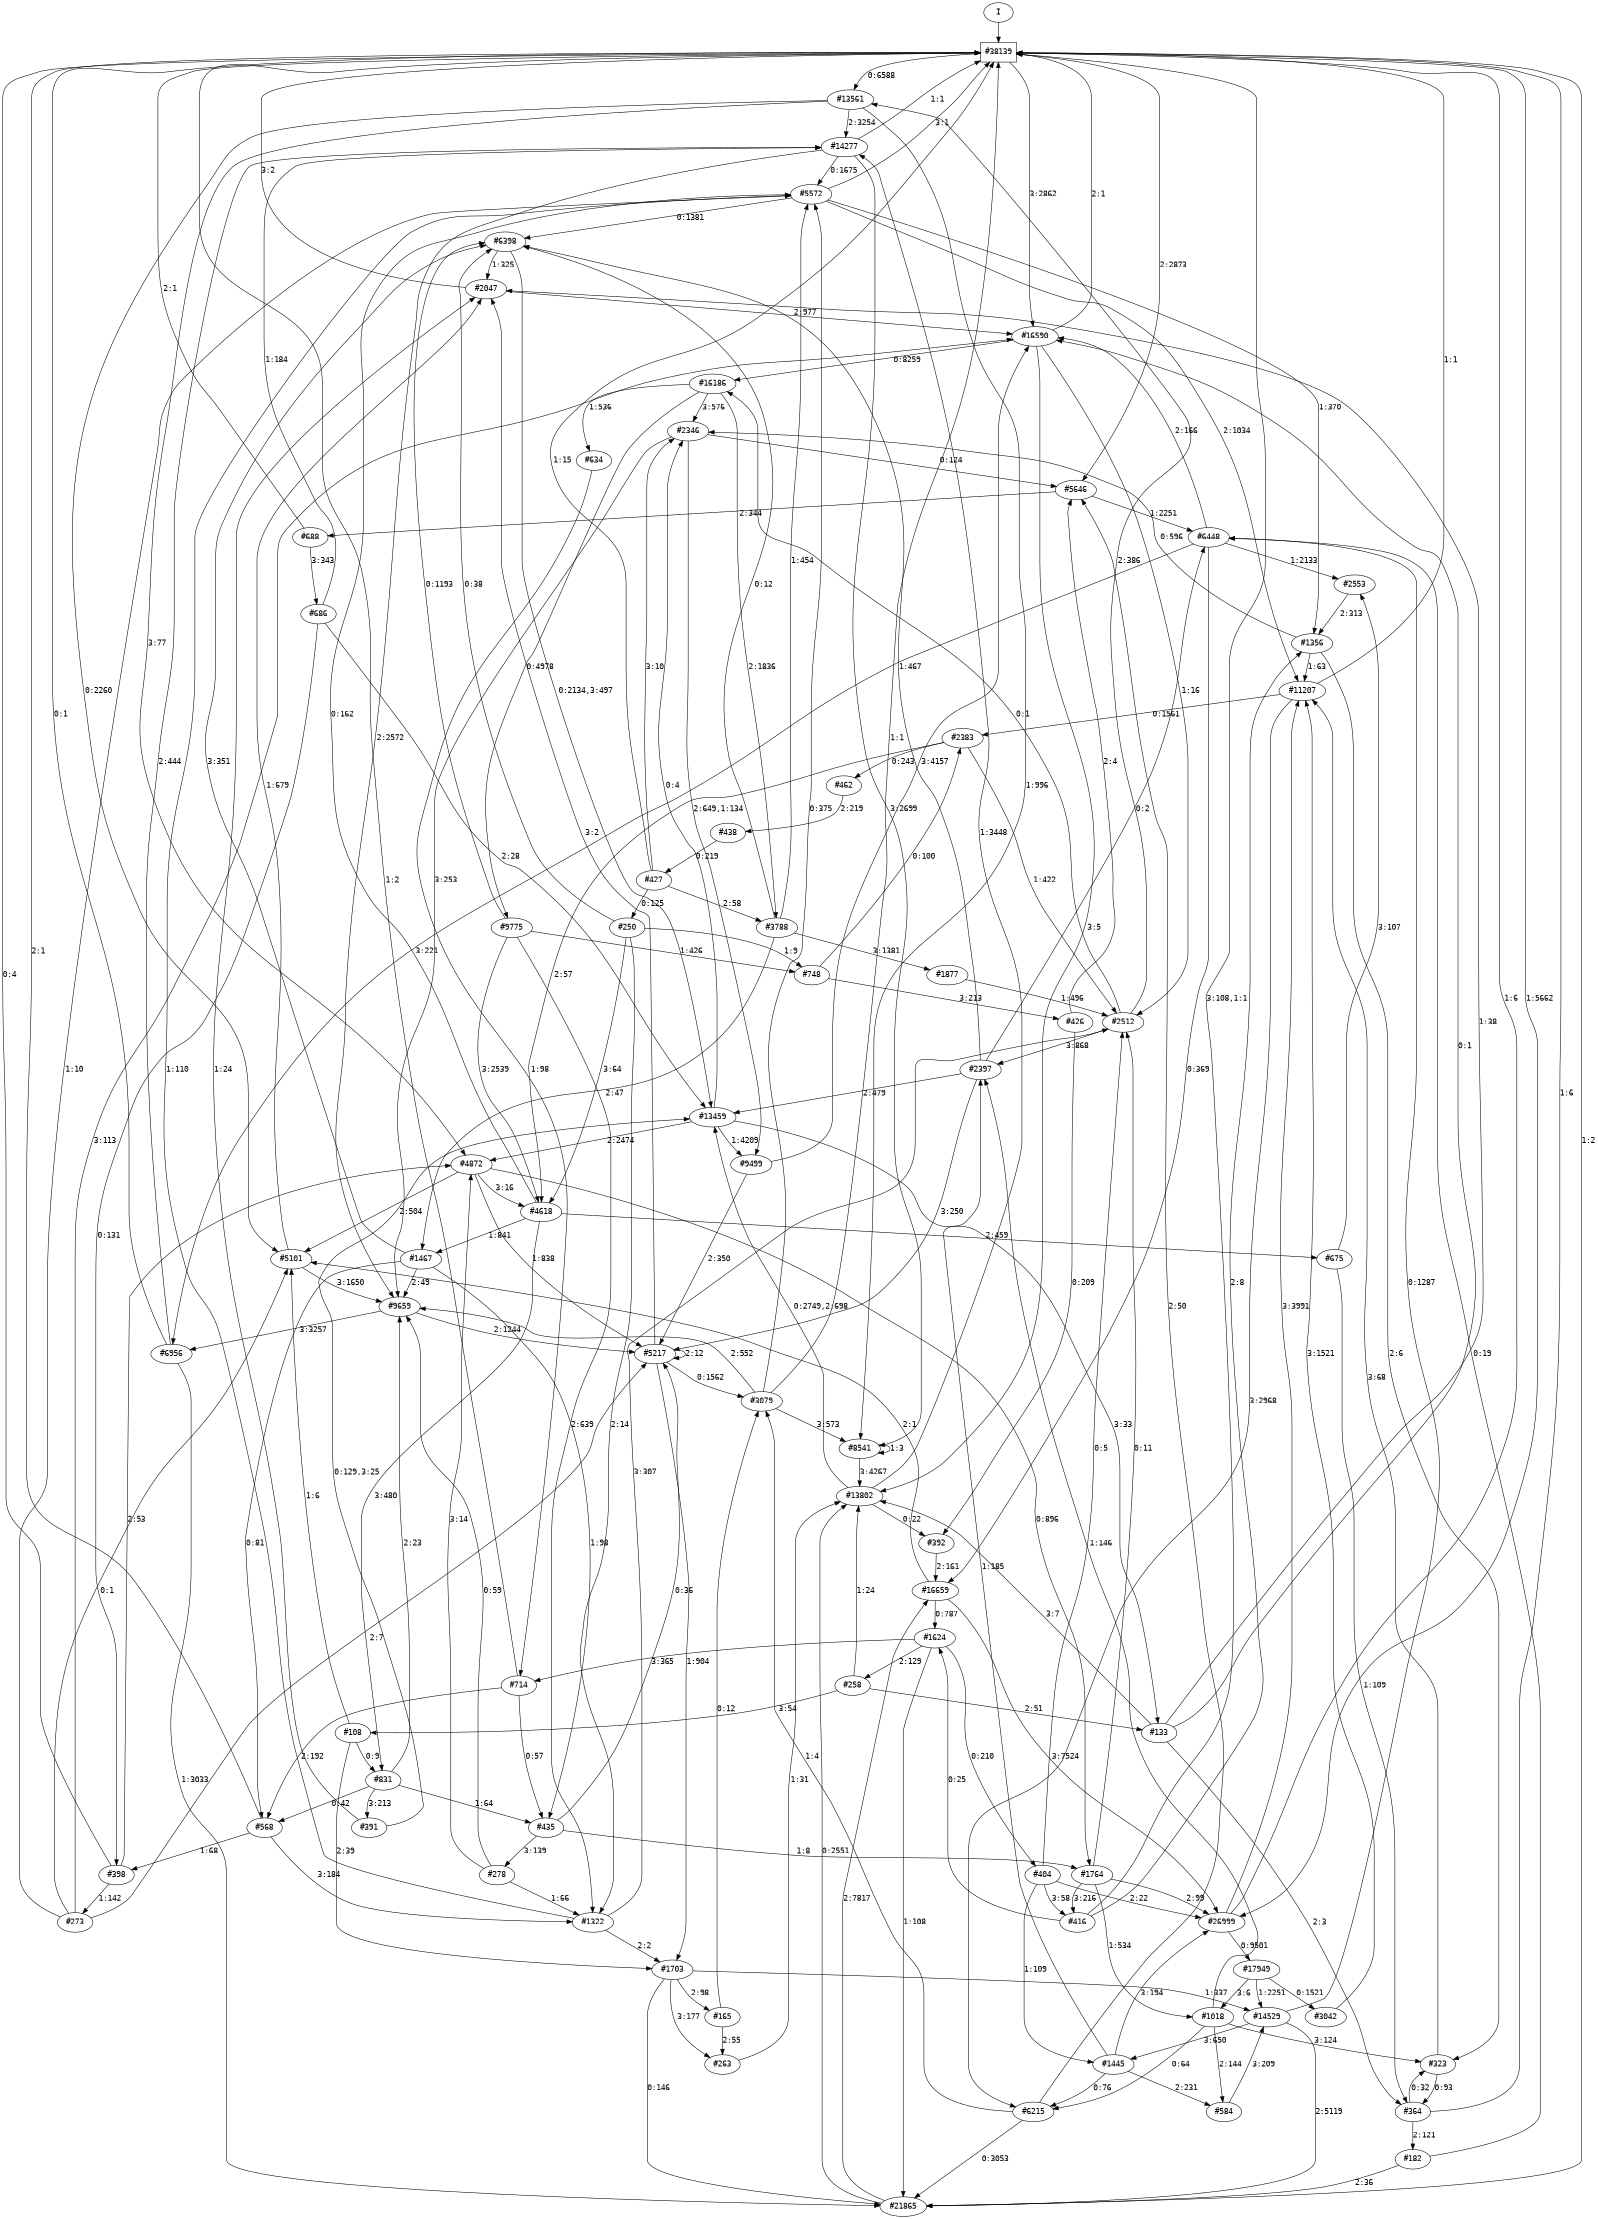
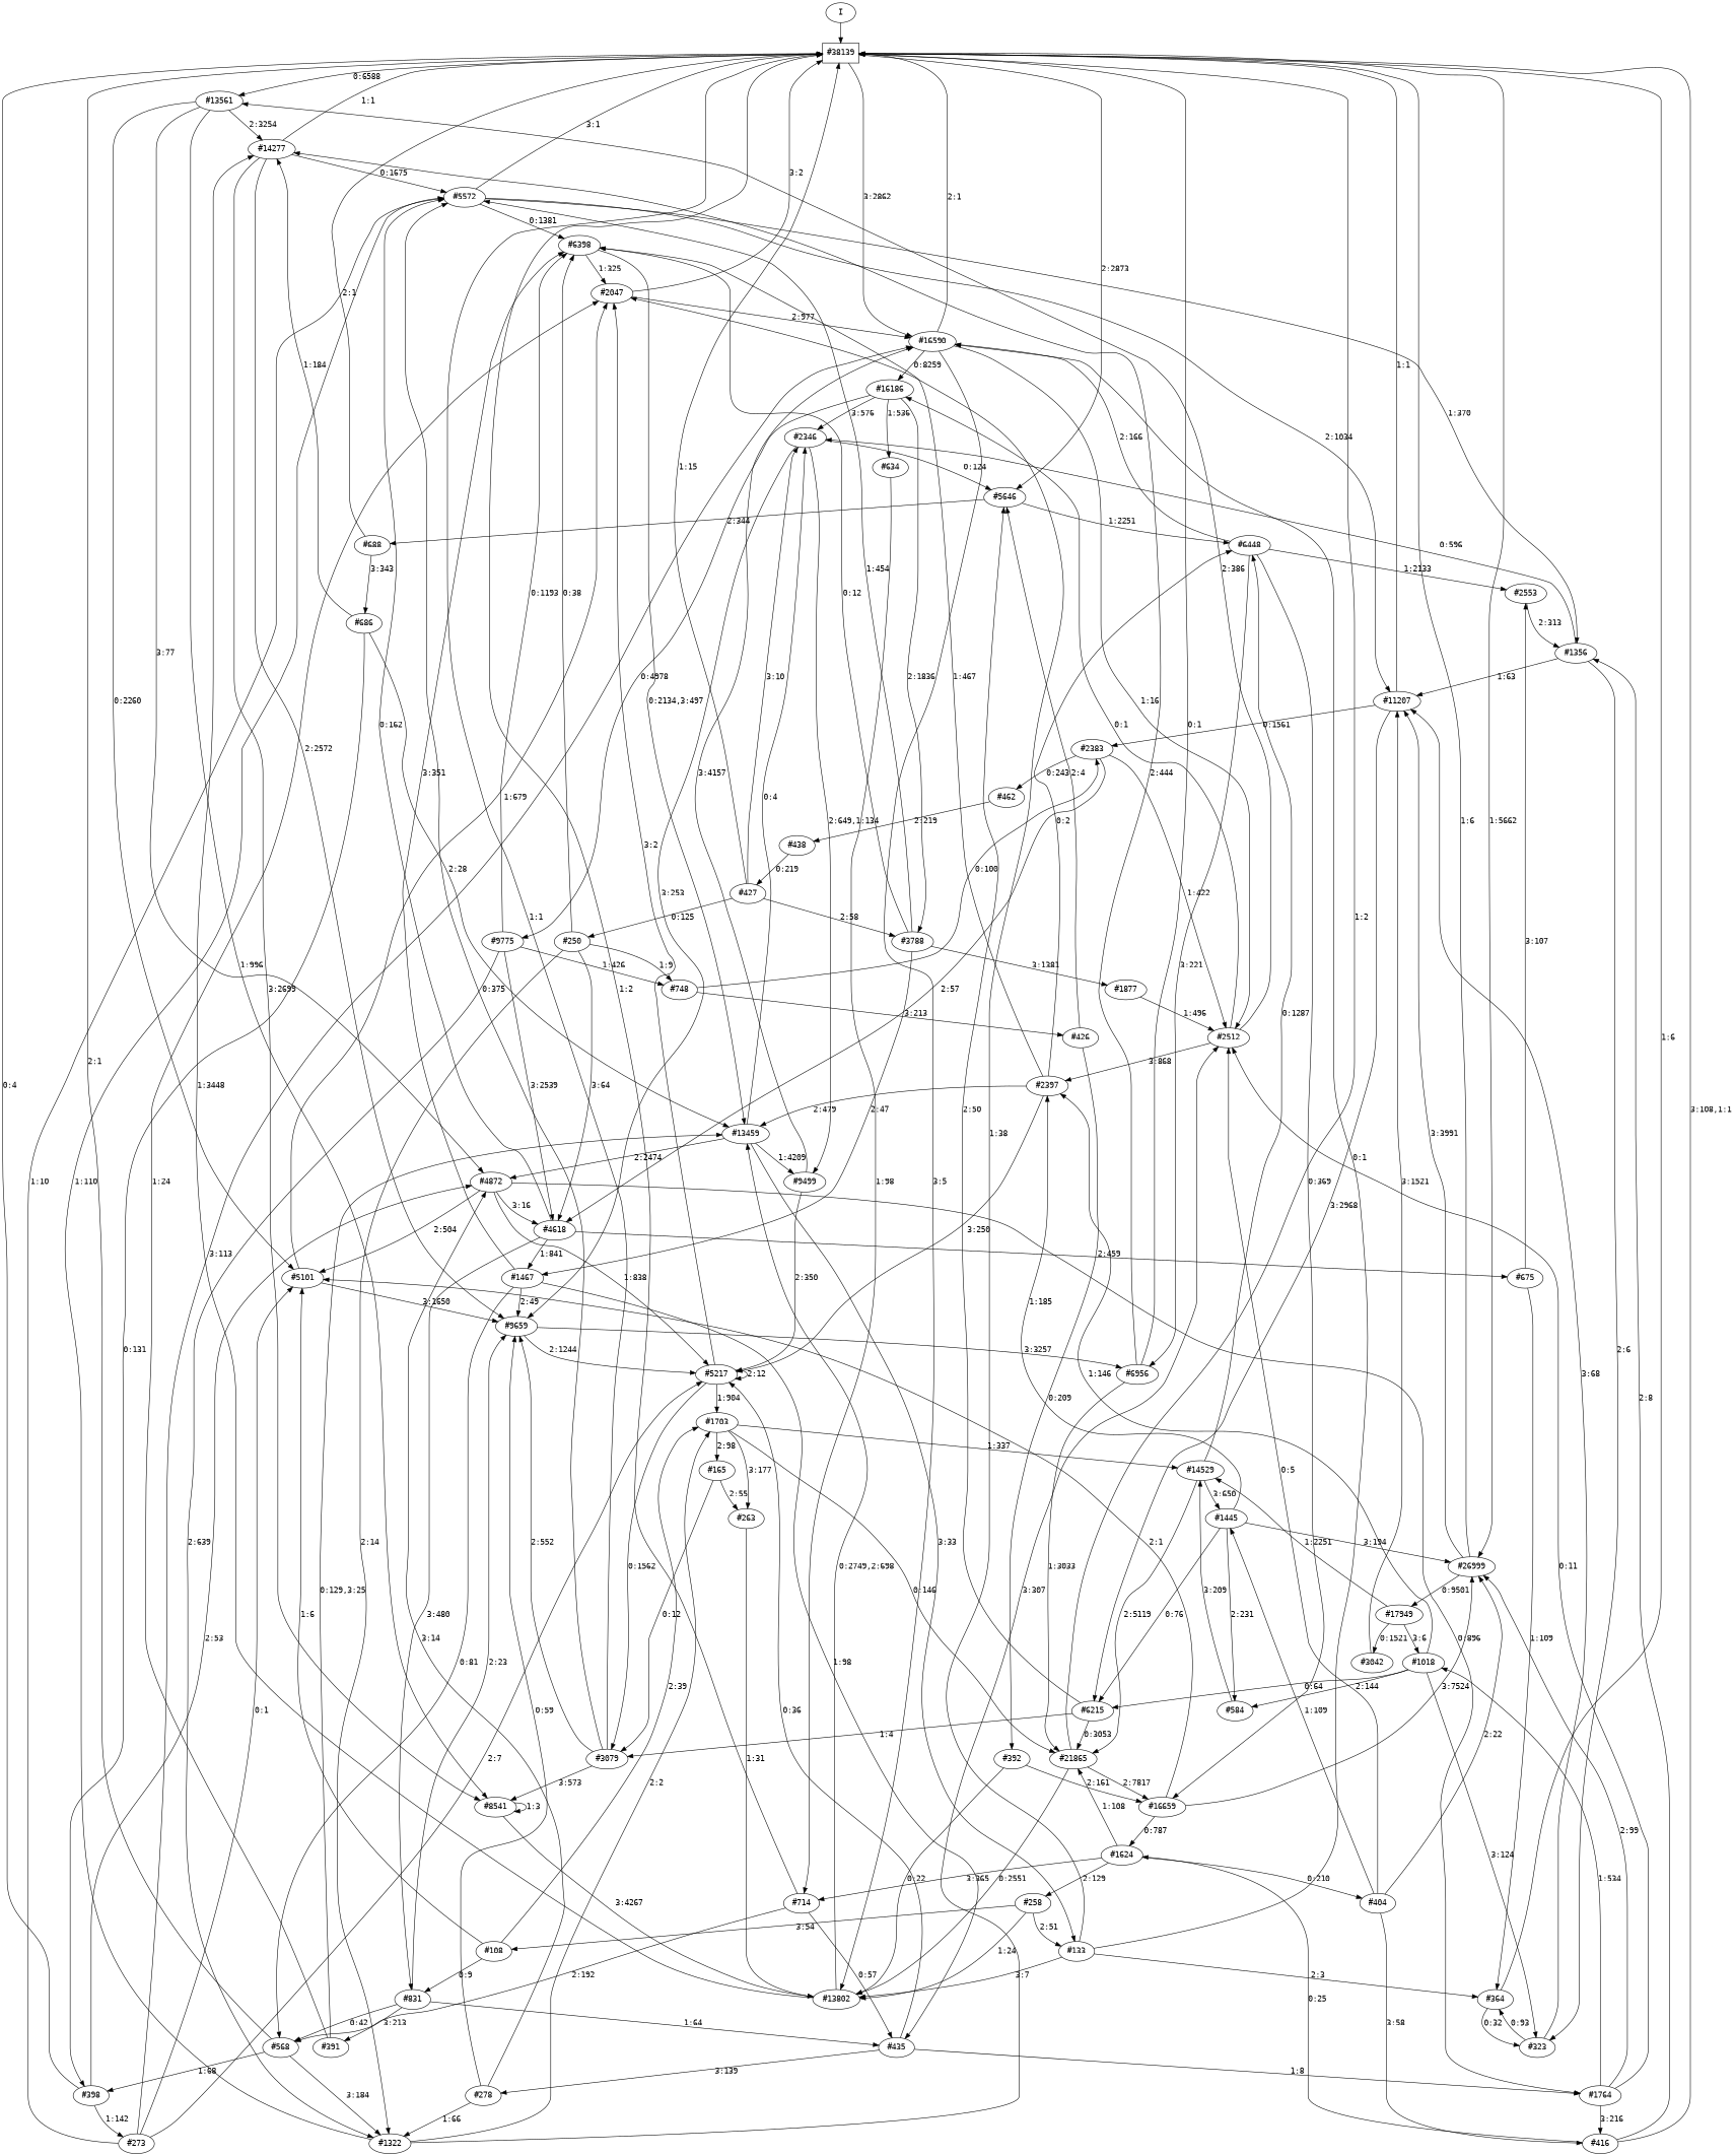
  digraph {
    fontname="DejaVu Sans Mono"
    node [fontname="DejaVu Sans Mono"]
    edge [fontname="DejaVu Sans Mono"]
    n1 [label="#38139" shape=box]
    n2 [label="#13561"]
    n3 [label="#26999"]
    n4 [label="#5646"]
    n5 [label="#16590"]
    n6 [label="#14277"]
    n7 [label="#8541"]
    n8 [label="#5101"]
    n9 [label="#4872"]
    n10 [label="#11207"]
    n11 [label="#17949"]
    n12 [label="#6448"]
    n13 [label="#688"]
    n14 [label="#13802"]
    n15 [label="#2512"]
    n16 [label="#16186"]
    I
    n18 [label="#9659"]
    n19 [label="#5572"]
    n20 [label="#2047"]
    n21 [label="#5217"]
    n22 [label="#4618"]
    n23 [label="#1764"]
    n24 [label="#6215"]
    n25 [label="#2383"]
    n26 [label="#14529"]
    n27 [label="#1018"]
    n28 [label="#3042"]
    n29 [label="#6956"]
    n30 [label="#16659"]
    n31 [label="#2553"]
    n32 [label="#686"]
    n33 [label="#13459"]
    n34 [label="#2397"]
    n35 [label="#2346"]
    n36 [label="#3788"]
    n37 [label="#9775"]
    n38 [label="#634"]
    n39 [label="#1356"]
    n40 [label="#6398"]
    n41 [label="#1703"]
    n42 [label="#3079"]
    n43 [label="#1467"]
    n44 [label="#675"]
    n45 [label="#831"]
    n46 [label="#416"]
    n47 [label="#21865"]
    n48 [label="#263"]
    n49 [label="#165"]
    n50 [label="#1445"]
    n51 [label="#323"]
    n52 [label="#584"]
    n53 [label="#1624"]
    n54 [label="#9499"]
    n55 [label="#133"]
    n56 [label="#462"]
    n57 [label="#364"]
-   n58 [label="#182"]
    n59 [label="#568"]
    n60 [label="#435"]
    n61 [label="#391"]
    n62 [label="#714"]
    n63 [label="#258"]
    n64 [label="#404"]
    n65 [label="#108"]
    n66 [label="#398"]
    n67 [label="#273"]
    n68 [label="#1877"]
    n69 [label="#1322"]
    n70 [label="#748"]
    n71 [label="#426"]
    n72 [label="#392"]
    n73 [label="#278"]
    n74 [label="#438"]
    n75 [label="#427"]
    n76 [label="#250"]
    n1 -> n2 [label="0:6588"]
    n1 -> n3 [label="1:5662"]
    n1 -> n4 [label="2:2873"]
    n1 -> n5 [label="3:2862"]
    n2 -> n6 [label="2:3254"]
    n2 -> n7 [label="1:996"]
    n2 -> n8 [label="0:2260"]
    n2 -> n9 [label="3:77"]
    n3 -> n1 [label="1:6"]
    n3 -> n10 [label="3:3991"]
    n3 -> n11 [label="0:9501"]
    n4 -> n12 [label="1:2251"]
    n4 -> n13 [label="2:344"]
    n5 -> n1 [label="2:1"]
    n5 -> n14 [label="3:5"]
    n5 -> n15 [label="1:16"]
    n5 -> n16 [label="0:8259"]
    n6 -> n1 [label="1:1"]
    n6 -> n7 [label="3:2699"]
    n6 -> n18 [label="2:2572"]
    n6 -> n19 [label="0:1675"]
    n7 -> n7 [label="1:3"]
    n7 -> n14 [label="3:4267"]
    n8 -> n18 [label="3:1650"]
    n8 -> n20 [label="1:679"]
    n9 -> n8 [label="2:504"]
    n9 -> n21 [label="1:838"]
    n9 -> n22 [label="3:16"]
    n9 -> n23 [label="0:896"]
    n10 -> n1 [label="1:1"]
    n10 -> n24 [label="3:2968"]
    n10 -> n25 [label="0:1561"]
    n11 -> n26 [label="1:2251"]
    n11 -> n27 [label="3:6"]
    n11 -> n28 [label="0:1521"]
    n12 -> n5 [label="2:166"]
    n12 -> n29 [label="3:221"]
    n12 -> n30 [label="0:369"]
    n12 -> n31 [label="1:2133"]
    n13 -> n1 [label="2:1"]
    n13 -> n32 [label="3:343"]
    n14 -> n6 [label="1:3448"]
    n14 -> n33 [label="0:2749,2:698"]
    n15 -> n2 [label="2:386"]
    n15 -> n16 [label="0:1"]
    n15 -> n34 [label="3:868"]
    n16 -> n35 [label="3:576"]
    n16 -> n36 [label="2:1836"]
    n16 -> n37 [label="0:4978"]
    n16 -> n38 [label="1:536"]
    I -> n1
    n18 -> n21 [label="2:1244"]
    n18 -> n29 [label="3:3257"]
    n19 -> n1 [label="3:1"]
    n19 -> n10 [label="2:1034"]
    n19 -> n39 [label="1:370"]
    n19 -> n40 [label="0:1381"]
    n20 -> n1 [label="3:2"]
    n20 -> n5 [label="2:977"]
    n21 -> n20 [label="3:2"]
    n21 -> n21 [label="2:12"]
    n21 -> n41 [label="1:904"]
    n21 -> n42 [label="0:1562"]
    n22 -> n19 [label="0:162"]
    n22 -> n43 [label="1:841"]
    n22 -> n44 [label="2:459"]
    n22 -> n45 [label="3:480"]
    n23 -> n3 [label="2:99"]
    n23 -> n15 [label="0:11"]
    n23 -> n27 [label="1:534"]
    n23 -> n46 [label="3:216"]
    n24 -> n4 [label="2:50"]
    n24 -> n42 [label="1:4"]
    n24 -> n47 [label="0:3053"]
    n25 -> n15 [label="1:422"]
    n25 -> n22 [label="2:57"]
    n25 -> n56 [label="0:243"]
    n26 -> n12 [label="0:1287"]
    n26 -> n47 [label="2:5119"]
    n26 -> n50 [label="3:650"]
    n27 -> n24 [label="0:64"]
    n27 -> n34 [label="1:146"]
    n27 -> n51 [label="3:124"]
    n27 -> n52 [label="2:144"]
    n28 -> n10 [label="3:1521"]
    n29 -> n1 [label="0:1"]
    n29 -> n6 [label="2:444"]
    n29 -> n47 [label="1:3033"]
    n30 -> n3 [label="3:7524"]
    n30 -> n8 [label="2:1"]
    n30 -> n53 [label="0:787"]
    n31 -> n39 [label="2:313"]
    n32 -> n6 [label="1:184"]
    n32 -> n33 [label="2:28"]
    n32 -> n66 [label="0:131"]
    n33 -> n9 [label="2:2474"]
    n33 -> n35 [label="0:4"]
    n33 -> n54 [label="1:4209"]
    n33 -> n55 [label="3:33"]
    n34 -> n12 [label="0:2"]
    n34 -> n21 [label="3:250"]
    n34 -> n33 [label="2:479"]
    n34 -> n40 [label="1:467"]
    n35 -> n4 [label="0:124"]
    n35 -> n18 [label="3:253"]
    n35 -> n54 [label="2:649,1:134"]
    n36 -> n19 [label="1:454"]
    n36 -> n40 [label="0:12"]
    n36 -> n43 [label="2:47"]
    n36 -> n68 [label="3:1381"]
    n37 -> n22 [label="3:2539"]
    n37 -> n40 [label="0:1193"]
    n37 -> n69 [label="2:639"]
    n37 -> n70 [label="1:426"]
    n38 -> n62 [label="1:98"]
    n39 -> n10 [label="1:63"]
    n39 -> n35 [label="0:596"]
    n39 -> n51 [label="2:6"]
    n40 -> n20 [label="1:325"]
    n40 -> n33 [label="0:2134,3:497"]
    n41 -> n26 [label="1:337"]
    n41 -> n47 [label="0:146"]
    n41 -> n48 [label="3:177"]
    n41 -> n49 [label="2:98"]
    n42 -> n1 [label="1:1"]
    n42 -> n7 [label="3:573"]
    n42 -> n18 [label="2:552"]
    n42 -> n19 [label="0:375"]
    n43 -> n18 [label="2:49"]
    n43 -> n40 [label="3:351"]
    n43 -> n59 [label="0:81"]
    n43 -> n60 [label="1:98"]
    n44 -> n31 [label="3:107"]
    n44 -> n57 [label="1:109"]
    n45 -> n18 [label="2:23"]
    n45 -> n59 [label="0:42"]
    n45 -> n60 [label="1:64"]
    n45 -> n61 [label="3:213"]
    n46 -> n1 [label="3:108,1:1"]
    n46 -> n39 [label="2:8"]
    n46 -> n53 [label="0:25"]
    n47 -> n1 [label="1:2"]
    n47 -> n14 [label="0:2551"]
    n47 -> n30 [label="2:7817"]
    n48 -> n14 [label="1:31"]
    n49 -> n42 [label="0:12"]
    n49 -> n48 [label="2:55"]
    n50 -> n3 [label="3:194"]
    n50 -> n24 [label="0:76"]
    n50 -> n34 [label="1:185"]
    n50 -> n52 [label="2:231"]
    n51 -> n10 [label="3:68"]
    n51 -> n57 [label="0:93"]
    n52 -> n26 [label="3:209"]
    n53 -> n47 [label="1:108"]
    n53 -> n62 [label="3:365"]
    n53 -> n63 [label="2:129"]
    n53 -> n64 [label="0:210"]
    n54 -> n5 [label="3:4157"]
    n54 -> n21 [label="2:350"]
    n55 -> n5 [label="0:1"]
    n55 -> n14 [label="3:7"]
    n55 -> n20 [label="1:38"]
    n55 -> n57 [label="2:3"]
    n56 -> n74 [label="2:219"]
    n57 -> n1 [label="1:6"]
    n57 -> n51 [label="0:32"]
-   n57 -> n58 [label="2:121"]
-   n58 -> n12 [label="0:19"]
-   n58 -> n47 [label="2:36"]
    n59 -> n1 [label="2:1"]
    n59 -> n66 [label="1:68"]
    n59 -> n69 [label="3:184"]
    n60 -> n21 [label="0:36"]
    n60 -> n23 [label="1:8"]
    n60 -> n73 [label="3:139"]
    n61 -> n20 [label="1:24"]
    n61 -> n33 [label="0:129,3:25"]
    n62 -> n1 [label="1:2"]
    n62 -> n59 [label="2:192"]
    n62 -> n60 [label="0:57"]
    n63 -> n14 [label="1:24"]
    n63 -> n55 [label="2:51"]
    n63 -> n65 [label="3:54"]
    n64 -> n3 [label="2:22"]
    n64 -> n15 [label="0:5"]
    n64 -> n46 [label="3:58"]
    n64 -> n50 [label="1:109"]
    n65 -> n8 [label="1:6"]
    n65 -> n41 [label="2:39"]
    n65 -> n45 [label="0:9"]
    n66 -> n1 [label="0:4"]
    n66 -> n9 [label="2:53"]
    n66 -> n67 [label="1:142"]
    n67 -> n5 [label="3:113"]
    n67 -> n8 [label="0:1"]
    n67 -> n19 [label="1:10"]
    n67 -> n21 [label="2:7"]
    n68 -> n15 [label="1:496"]
    n69 -> n15 [label="3:307"]
    n69 -> n19 [label="1:110"]
    n69 -> n41 [label="2:2"]
    n70 -> n25 [label="0:100"]
    n70 -> n71 [label="3:213"]
    n71 -> n4 [label="2:4"]
    n71 -> n72 [label="0:209"]
-   n14 -> n72 [label="0:22"]
+   n72 -> n14 [label="0:22"]
    n72 -> n30 [label="2:161"]
    n73 -> n9 [label="3:14"]
    n73 -> n18 [label="0:59"]
    n73 -> n69 [label="1:66"]
    n74 -> n75 [label="0:219"]
    n75 -> n1 [label="1:15"]
    n75 -> n35 [label="3:10"]
    n75 -> n36 [label="2:58"]
    n75 -> n76 [label="0:125"]
    n76 -> n22 [label="3:64"]
    n76 -> n40 [label="0:38"]
    n76 -> n69 [label="2:14"]
    n76 -> n70 [label="1:9"]
  }
